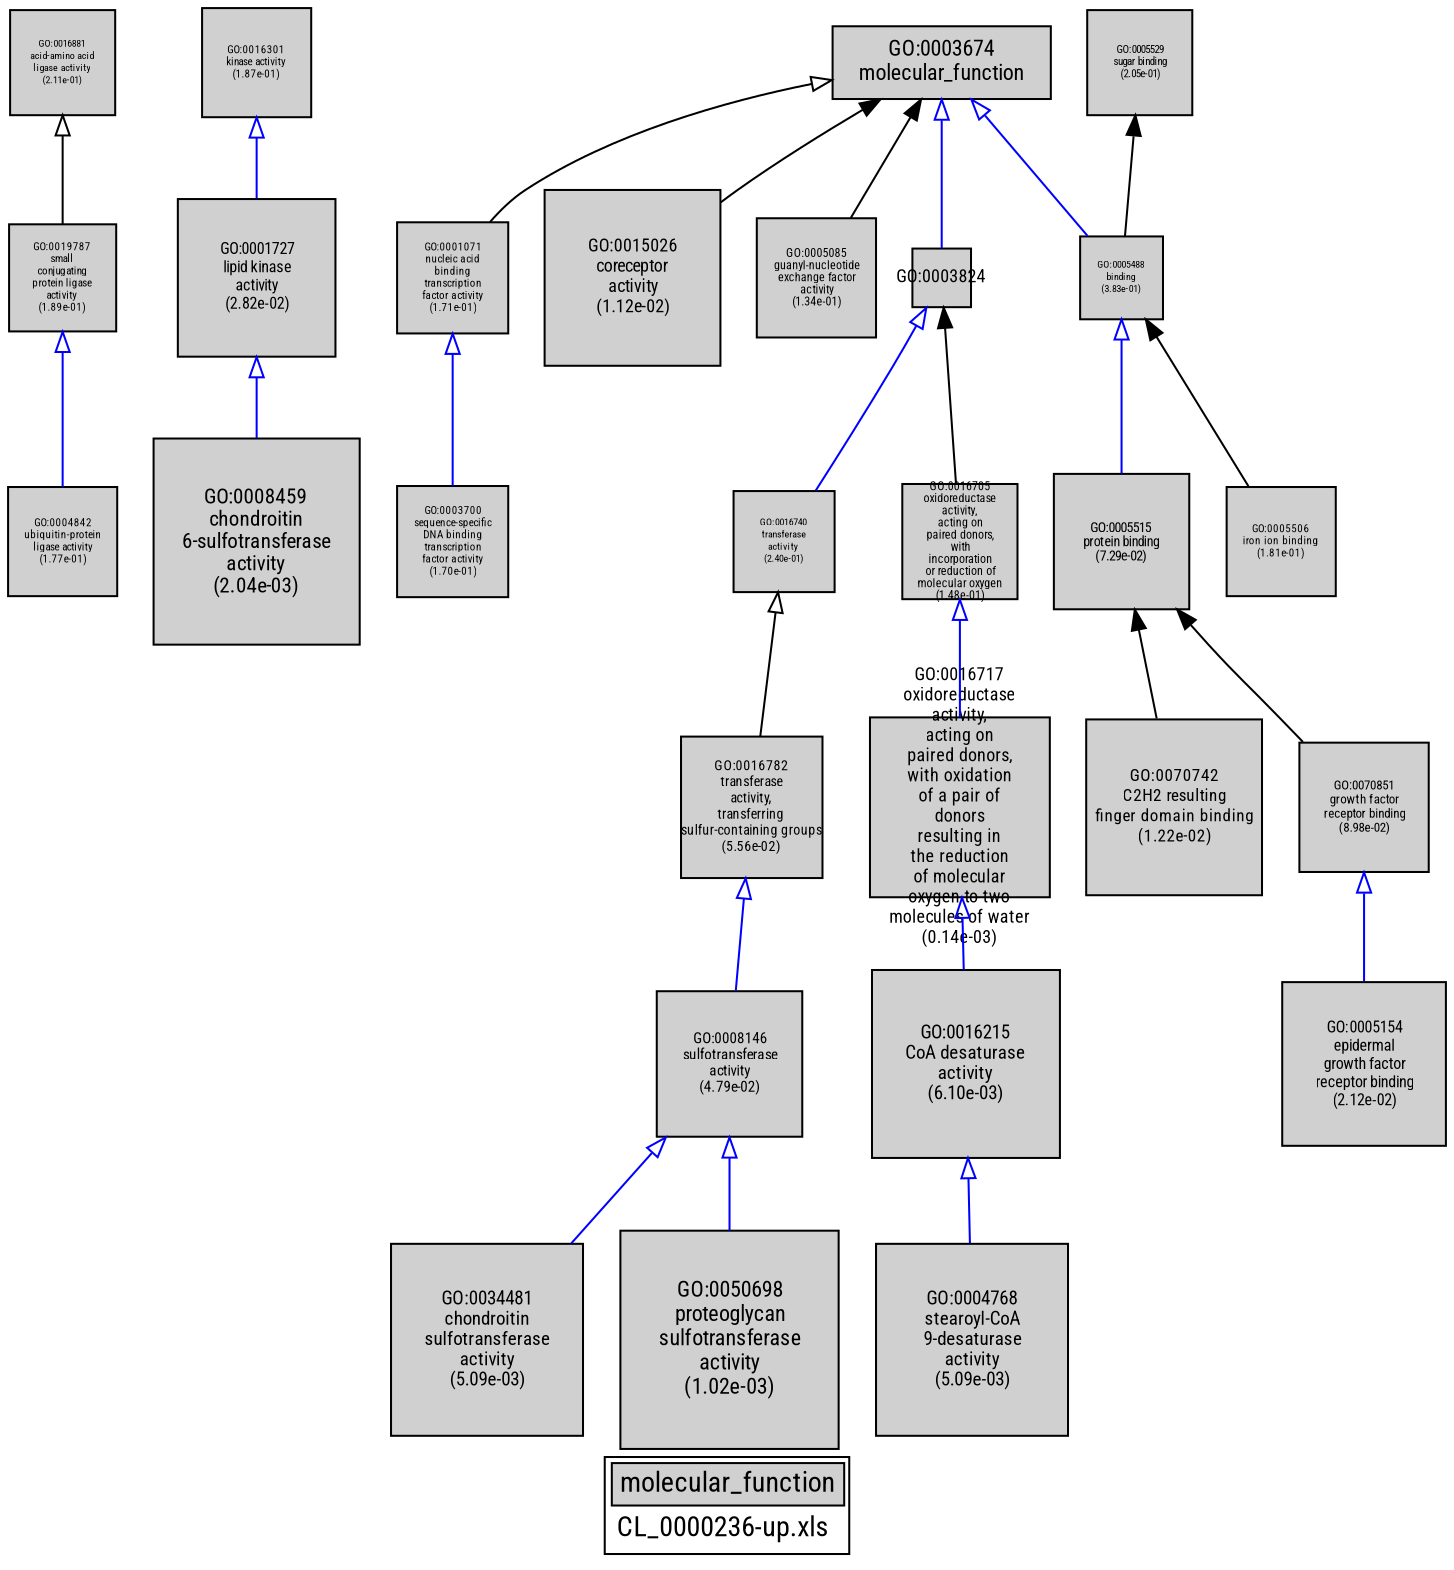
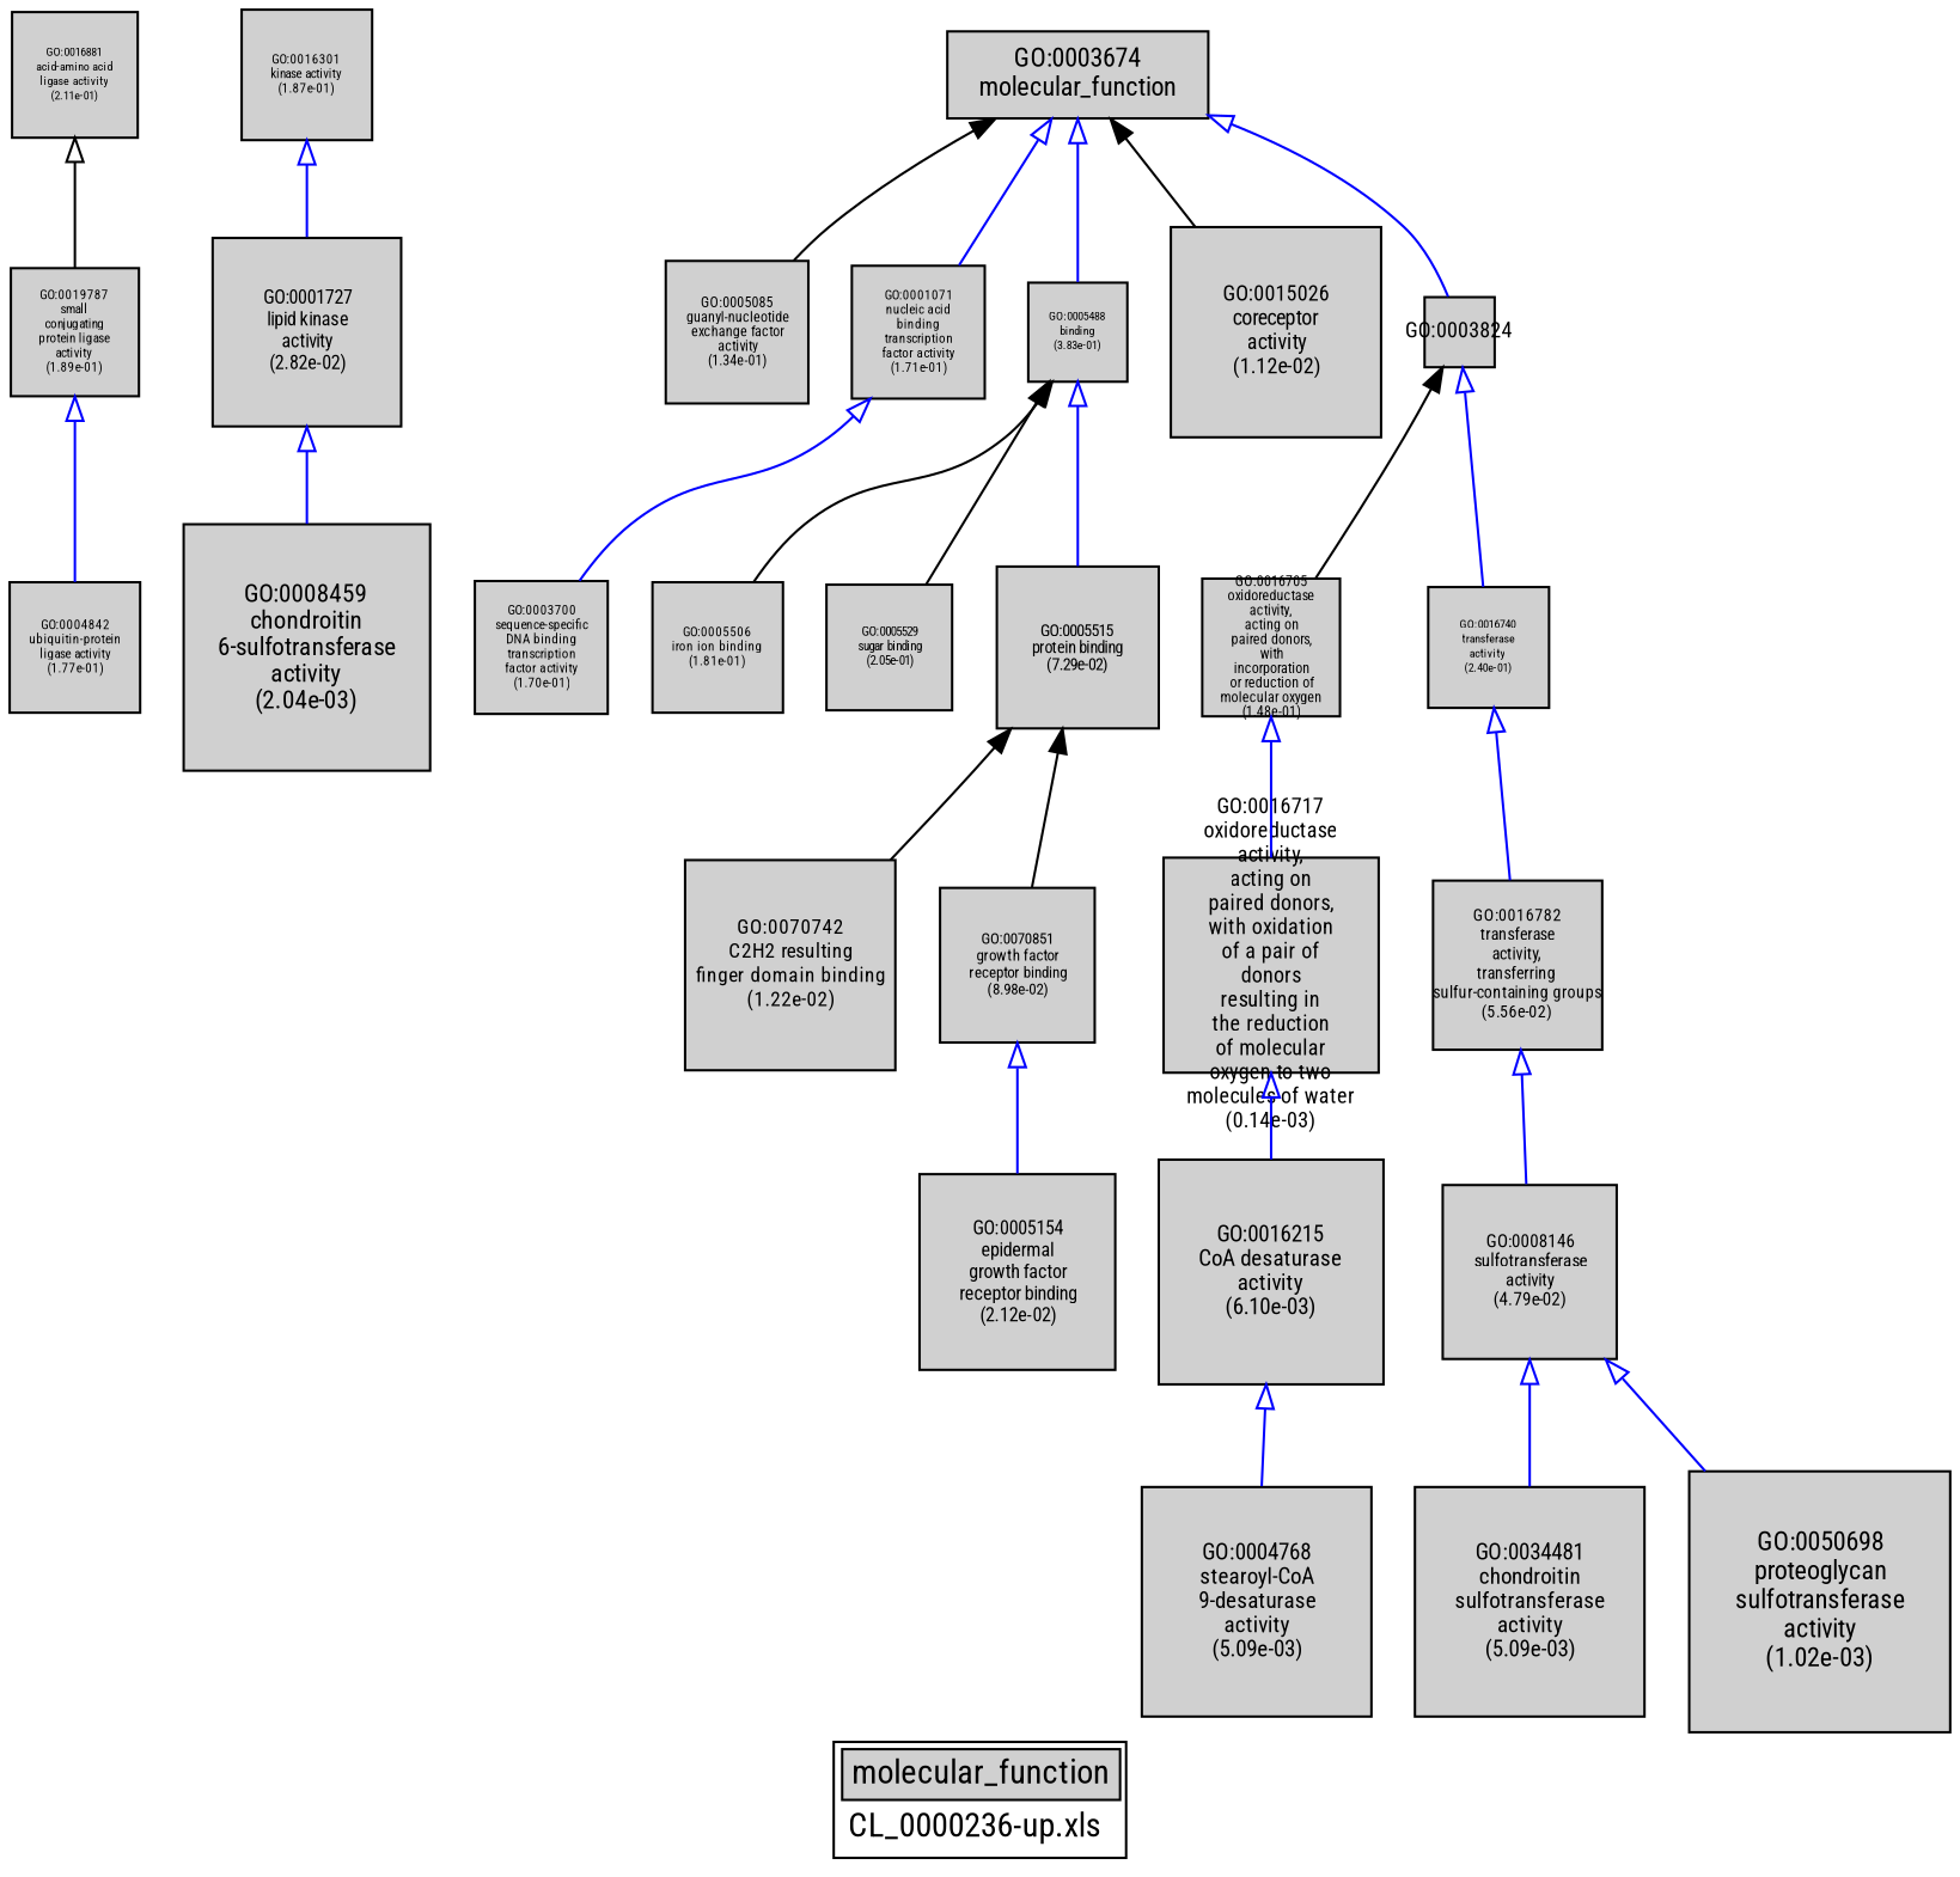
  digraph {
    bgcolor="#FFFFFF"
    fontname="Roboto Condensed"
    label=<<TABLE COLOR="black" BGCOLOR="white"><TR><TD COLSPAN="2" BGCOLOR="#D0D0D0"><FONT COLOR="black">molecular_function</FONT></TD></TR><TR><TD BORDER="0">CL_0000236-up.xls</TD></TR></TABLE>>
    node [color=black fillcolor="#D0D0D0" fixedsize=true fontcolor=black fontname="Roboto Condensed" fontsize=9.46261258741 shape=box style=filled]
    edge [arrowtail=empty color=blue dir=back fontname="Roboto Condensed" weight=5.0]
    n1 [fontsize=5.17501446748 height=0.718752009372 label=<<TABLE BORDER="0"><TR><TD>GO:0016881<BR/>acid-amino acid<BR/>ligase activity<BR/>(2.11e-01)</TD></TR></TABLE>> width=0.718752009372]
    n2 [fontsize=7.78997830415 height=1.08194143113 label=<<TABLE BORDER="0"><TR><TD>GO:0001727<BR/>lipid kinase<BR/>activity<BR/>(2.82e-02)</TD></TR></TABLE>> width=1.08194143113]
    n3 [fontsize=8.92549790393 height=1.23965248666 label=<<TABLE BORDER="0"><TR><TD>GO:0016717<BR/>oxidoreductase<BR/>activity,<BR/>acting on<BR/>paired donors,<BR/>with oxidation<BR/>of a pair of<BR/>donors<BR/>resulting in<BR/>the reduction<BR/>of molecular<BR/>oxygen to two<BR/>molecules of water<BR/>(0.14e-03)</TD></TR></TABLE>> width=1.23965248666]
    n4 [fontsize=5.41927305498 height=0.752676813191 label=<<TABLE BORDER="0"><TR><TD>GO:0005506<BR/>iron ion binding<BR/>(1.81e-01)</TD></TR></TABLE>> width=0.752676813191]
    n5 [fontsize=5.86879516861 height=0.815110440084 label=<<TABLE BORDER="0"><TR><TD>GO:0005085<BR/>guanyl-nucleotide<BR/>exchange factor<BR/>activity<BR/>(1.34e-01)</TD></TR></TABLE>> width=0.815110440084]
    n6 [fontsize=5.50342555888 height=0.764364660955 label=<<TABLE BORDER="0"><TR><TD>GO:0001071<BR/>nucleic acid<BR/>binding<BR/>transcription<BR/>factor activity<BR/>(1.71e-01)</TD></TR></TABLE>> width=0.764364660955]
    n7 [fontsize=5.21987637935 height=0.724982830465 label=<<TABLE BORDER="0"><TR><TD>GO:0005529<BR/>sugar binding<BR/>(2.05e-01)</TD></TR></TABLE>> width=0.724982830465]
    n8 [fontsize=8.65095168343 height=1.20152106714 label=<<TABLE BORDER="0"><TR><TD>GO:0070742<BR/>C2H2 resulting<BR/>finger domain binding<BR/>(1.22e-02)</TD></TR></TABLE>> width=1.20152106714]
    n9 [height=1.31425174825 label=<<TABLE BORDER="0"><TR><TD>GO:0004768<BR/>stearoyl-CoA<BR/>9-desaturase<BR/>activity<BR/>(5.09e-03)</TD></TR></TABLE>> width=1.31425174825]
    n10 [fontsize=5.72230228841 height=0.794764206724 label=<<TABLE BORDER="0"><TR><TD>GO:0016705<BR/>oxidoreductase<BR/>activity,<BR/>acting on<BR/>paired donors,<BR/>with<BR/>incorporation<BR/>or reduction of<BR/>molecular oxygen<BR/>(1.48e-01)</TD></TR></TABLE>> width=0.794764206724]
    n11 [fontsize=5.50999793772 height=0.76527749135 label=<<TABLE BORDER="0"><TR><TD>GO:0003700<BR/>sequence-specific<BR/>DNA binding<BR/>transcription<BR/>factor activity<BR/>(1.70e-01)</TD></TR></TABLE>> width=0.76527749135]
    n12 [fontsize=9.29922449538 height=1.29155895769 label=<<TABLE BORDER="0"><TR><TD>GO:0016215<BR/>CoA desaturase<BR/>activity<BR/>(6.10e-03)</TD></TR></TABLE>> width=1.29155895769]
    n13 [fontsize=5.44870153371 height=0.756764101904 label=<<TABLE BORDER="0"><TR><TD>GO:0004842<BR/>ubiquitin-protein<BR/>ligase activity<BR/>(1.77e-01)</TD></TR></TABLE>> width=0.756764101904]
    n14 [fontsize=5.34786140248 height=0.742758528122 label=<<TABLE BORDER="0"><TR><TD>GO:0019787<BR/>small<BR/>conjugating<BR/>protein ligase<BR/>activity<BR/>(1.89e-01)</TD></TR></TABLE>> width=0.742758528122]
    n15 [height=1.31425174825 label=<<TABLE BORDER="0"><TR><TD>GO:0034481<BR/>chondroitin<BR/>sulfotransferase<BR/>activity<BR/>(5.09e-03)</TD></TR></TABLE>> width=1.31425174825]
    n16 [fontsize=5.36555677191 height=0.745216218322 label=<<TABLE BORDER="0"><TR><TD>GO:0016301<BR/>kinase activity<BR/>(1.87e-01)</TD></TR></TABLE>> width=0.745216218322]
    n17 [fontsize=5.0 height=0.688971347351 label=<<TABLE BORDER="0"><TR><TD>GO:0016740<BR/>transferase<BR/>activity<BR/>(2.40e-01)</TD></TR></TABLE>> width=0.688971347351]
    n18 [fontsize=10.8 height=1.5 label=<<TABLE BORDER="0"><TR><TD>GO:0050698<BR/>proteoglycan<BR/>sulfotransferase<BR/>activity<BR/>(1.02e-03)</TD></TR></TABLE>> width=1.5]
    n19 [fontsize=8.0918070395 height=1.12386208882 label=<<TABLE BORDER="0"><TR><TD>GO:0005154<BR/>epidermal<BR/>growth factor<BR/>receptor binding<BR/>(2.12e-02)</TD></TR></TABLE>> width=1.12386208882]
    n20 [fontsize=10.8 label=<<TABLE BORDER="0"><TR><TD>GO:0003674<BR/>molecular_function</TD></TR></TABLE>> width=1.5]
    n21 [fontsize=7.19426389665 height=0.999203318979 label=<<TABLE BORDER="0"><TR><TD>GO:0008146<BR/>sulfotransferase<BR/>activity<BR/>(4.79e-02)</TD></TR></TABLE>> width=0.999203318979]
    n22 [fontsize=5.0 height=0.567523596006 label=<<TABLE BORDER="0"><TR><TD>GO:0005488<BR/>binding<BR/>(3.83e-01)</TD></TR></TABLE>> width=0.567523596006]
    n23 [fontsize=6.6825342093 height=0.928129751291 label=<<TABLE BORDER="0"><TR><TD>GO:0005515<BR/>protein binding<BR/>(7.29e-02)</TD></TR></TABLE>> width=0.928129751291]
    n24 [fontsize=8.73485792289 height=1.21317471151 label=<<TABLE BORDER="0"><TR><TD>GO:0015026<BR/>coreceptor<BR/>activity<BR/>(1.12e-02)</TD></TR></TABLE>> width=1.21317471151]
    "GO:0003824" [fontsize=9 height=0.4031084275 width=0.4031084275]
    n26 [fontsize=6.4140789177 height=0.890844294125 label=<<TABLE BORDER="0"><TR><TD>GO:0070851<BR/>growth factor<BR/>receptor binding<BR/>(8.98e-02)</TD></TR></TABLE>> width=0.890844294125]
    n27 [fontsize=7.01588589255 height=0.974428596187 label=<<TABLE BORDER="0"><TR><TD>GO:0016782<BR/>transferase<BR/>activity,<BR/>transferring<BR/>sulfur-containing groups<BR/>(5.56e-02)</TD></TR></TABLE>> width=0.974428596187]
    n28 [fontsize=10.2451606213 height=1.42293897518 label=<<TABLE BORDER="0"><TR><TD>GO:0008459<BR/>chondroitin<BR/>6-sulfotransferase<BR/>activity<BR/>(2.04e-03)</TD></TR></TABLE>> width=1.42293897518]
    subgraph sub_1 {
      n1
      n2
      n3
      n4
      n5
      n6
      n7
      n8
      n9
      n10
      n11
      n12
      n13
      n14
      n15
      n16
      n17
      n18
      n19
      n20
      n21
      n22
      n23
      n24
      "GO:0003824"
      n26
      n27
      n28
    }
    subgraph sub_2 {
      n4
      n5
      n7
      n8
      n24
      subgraph sub_3 {
        subgraph sub_4 {
        }
        subgraph sub_5 {
        }
      }
      subgraph sub_6 {
      }
      subgraph sub_7 {
        n1
        n2
        n3
        n6
        n9
        n10
        n11
        n12
        n13
        n14
        n15
        n16
        n17
        n18
        n19
        n20
        n21
        n22
        n23
        "GO:0003824"
        n26
        n27
        n28
      }
    }
    n1 -> n14 [color=black]
    n2 -> n28
    n3 -> n12
    n6 -> n11
    n10 -> n3
    n12 -> n9
    n14 -> n13
    n16 -> n2
-   n17 -> n27 [color=black]
+   n17 -> n27
    n20 -> n5 [weight=1 arrowtail="" color=""]
-   n20 -> n6 [color=black]
+   n20 -> n6
    n20 -> n22
    n20 -> n24 [weight=1 arrowtail="" color=""]
    n20 -> "GO:0003824"
    n21 -> n15
    n21 -> n18
    n22 -> n4 [weight=1 arrowtail="" color=""]
-   n7 -> n22 [weight=1 arrowtail="" color=""]
+   n22 -> n7 [weight=1 arrowtail="" color=""]
    n22 -> n23
    n23 -> n8 [weight=1 arrowtail="" color=""]
    n23 -> n26 [weight=1 arrowtail="" color=""]
    "GO:0003824" -> n10 [weight=1 arrowtail="" color=""]
    "GO:0003824" -> n17
    n26 -> n19
    n27 -> n21
  }
